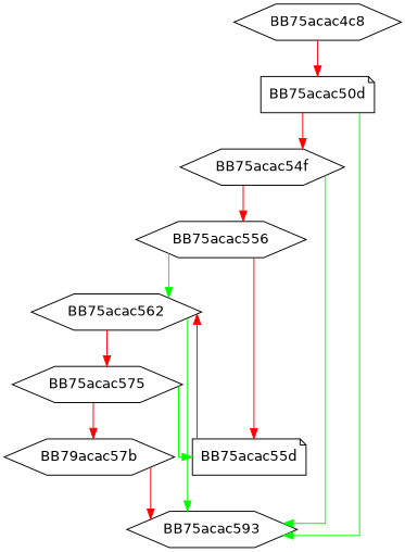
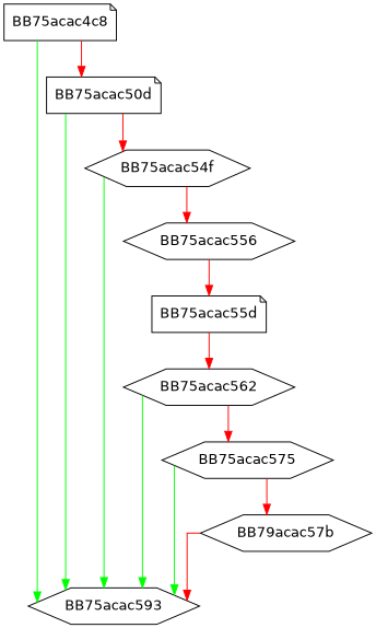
  digraph {
    fontname="DejaVu Sans"
    splines=ortho
    node [fontname="DejaVu Sans" shape=hexagon]
    edge [color=red fontname="DejaVu Sans"]
-   BB75acac4c8
+   BB75acac4c8 [shape=note]
    BB75acac593
    BB75acac50d [shape=note]
    BB75acac54f
    BB75acac556
    BB75acac562
    BB75acac55d [shape=note]
    BB75acac575
    n9 [label=BB79acac57b]
+   BB75acac4c8 -> BB75acac593 [color=green]
    BB75acac4c8 -> BB75acac50d
    BB75acac50d -> BB75acac593 [color=green]
    BB75acac50d -> BB75acac54f
    BB75acac54f -> BB75acac593 [color=green]
    BB75acac54f -> BB75acac556
-   BB75acac556 -> BB75acac562 [color=green]
    BB75acac556 -> BB75acac55d
    BB75acac562 -> BB75acac593 [color=green]
    BB75acac562 -> BB75acac575
    BB75acac55d -> BB75acac562
-   BB75acac575 -> BB75acac55d [color=green]
+   BB75acac575 -> BB75acac593 [color=green]
    BB75acac575 -> n9
    n9 -> BB75acac593
  }
